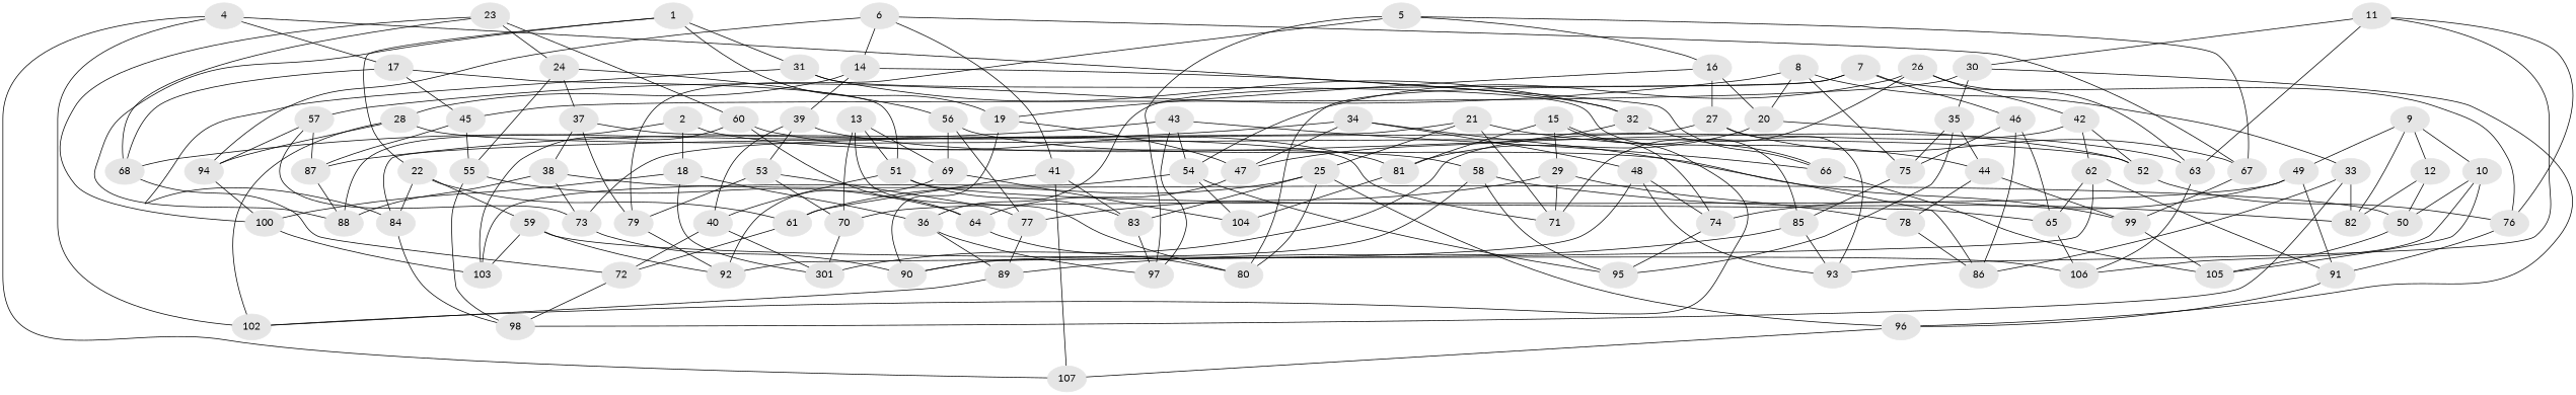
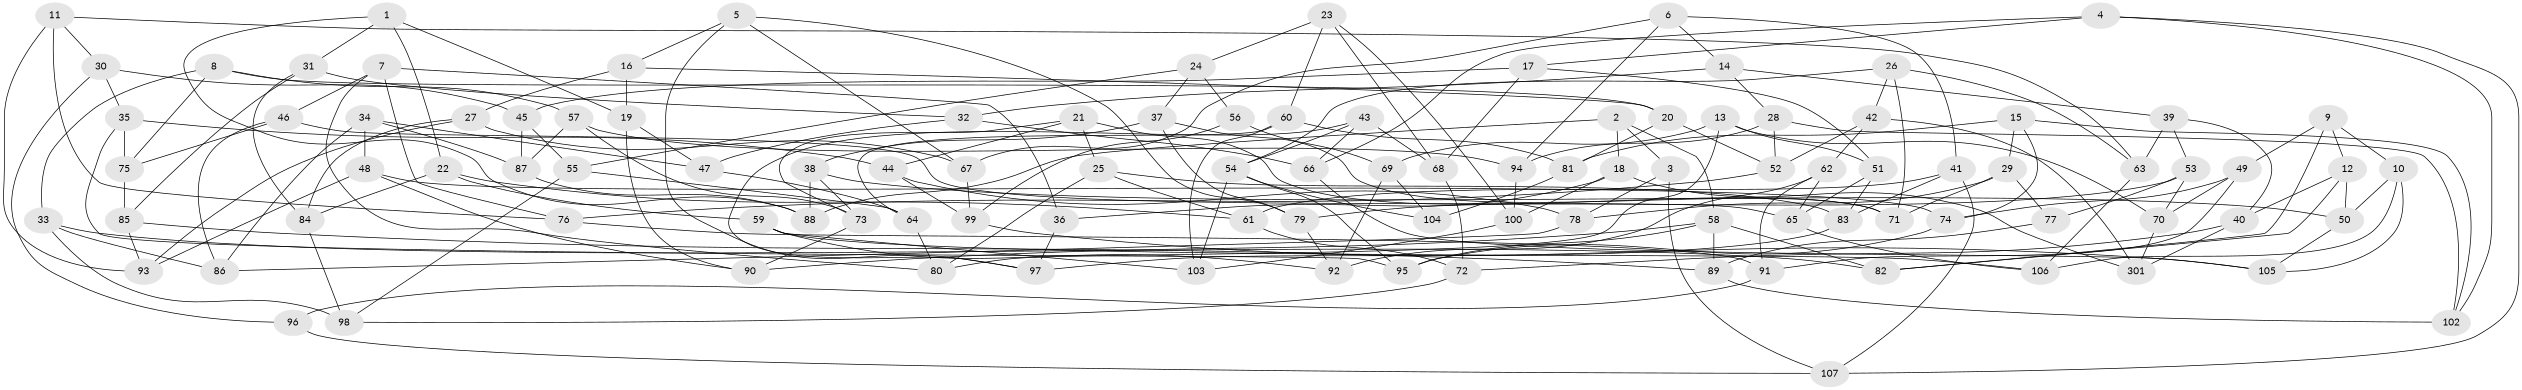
  graph {
    fontname=Lato
    node [color=gray90 fontname=Lato style=filled]
    edge [fontname=Lato]
    1
    19
    22
    31
    88
    47
    90
    61
    59
    84
    32
    85
    2
+   3
    18
    58
    78
    107
    36
    100
    n21 [label=301]
    82
    95
    72
    86
    4
    17
    66
    102
    51
    45
    68
    105
    5
    16
    67
    79
    97
    20
    27
    99
    92
    6
    14
    41
    94
    28
    39
    83
    7
    46
    76
    80
    89
    75
    65
    91
    8
    33
    57
    81
    52
    98
    73
    87
    9
    10
    12
    49
    50
    106
    40
    70
    74
    11
    30
    63
    93
    96
    35
    13
    69
    104
    53
    15
    29
    71
    77
    55
    103
    64
    21
    25
    44
    23
    24
    60
    37
    56
    38
    26
    42
    54
    62
    34
    48
    43
    1 -- 19
    1 -- 22
    1 -- 31
    1 -- 88
    19 -- 47
    19 -- 90
    22 -- 61
    22 -- 59
    22 -- 84
    31 -- 84
    31 -- 32
    31 -- 85
    47 -- 64
    61 -- 72
    59 -- 92
    59 -- 106
    59 -- 103
    84 -- 98
    32 -- 47
    32 -- 66
    85 -- 89
    85 -- 93
    2 -- 88
+   2 -- 3
    2 -- 18
    2 -- 58
+   3 -- 78
+   3 -- 107
    18 -- 36
    18 -- 100
    18 -- n21
    58 -- 90
    58 -- 82
    58 -- 95
    78 -- 86
    36 -- 97
-   36 -- 89
+   58 -- 89
    100 -- 103
    72 -- 98
    4 -- 107
    4 -- 17
    4 -- 66
    4 -- 102
    17 -- 51
    17 -- 45
    17 -- 68
    66 -- 105
    51 -- 83
    51 -- 65
    45 -- 87
    45 -- 55
    68 -- 72
    5 -- 16
    5 -- 67
    5 -- 79
    5 -- 97
    16 -- 19
    16 -- 20
    16 -- 27
    67 -- 99
    79 -- 92
    20 -- 81
    20 -- 52
    27 -- 84
    27 -- 67
    27 -- 93
    99 -- 105
    6 -- 67
    6 -- 14
    6 -- 41
    6 -- 94
    14 -- 32
    14 -- 28
    14 -- 39
    41 -- 61
    41 -- 107
    41 -- 83
    94 -- 100
    28 -- 102
    28 -- 94
    28 -- 52
    39 -- 40
    39 -- 63
    39 -- 53
    83 -- 97
    7 -- 36
    7 -- 46
    7 -- 76
    7 -- 80
    46 -- 86
    46 -- 75
    46 -- 65
    76 -- 91
    89 -- 102
    75 -- 85
    65 -- 106
    91 -- 96
    8 -- 20
    8 -- 75
    8 -- 33
    8 -- 57
    33 -- 82
    33 -- 86
    33 -- 98
    57 -- 94
    57 -- 73
    57 -- 87
    81 -- 104
    52 -- 76
    73 -- 90
    87 -- 88
    9 -- 82
    9 -- 10
    9 -- 12
    9 -- 49
    10 -- 105
    10 -- 50
    10 -- 106
    12 -- 82
    12 -- 50
-   51 -- 40
+   12 -- 40
    49 -- 91
    49 -- 70
    49 -- 74
    50 -- 105
    40 -- n21
    40 -- 72
    70 -- n21
    74 -- 95
    11 -- 76
    11 -- 30
    11 -- 63
    11 -- 93
    30 -- 45
    30 -- 96
    30 -- 35
    63 -- 106
    96 -- 107
    35 -- 95
    35 -- 75
    35 -- 44
    13 -- 51
    13 -- 80
    13 -- 70
    13 -- 69
    69 -- 92
    69 -- 104
    53 -- 79
    53 -- 70
    53 -- 77
    15 -- 102
    15 -- 81
    15 -- 74
    15 -- 29
    29 -- 78
    29 -- 71
    29 -- 77
    77 -- 89
    55 -- 98
    55 -- 64
    64 -- 80
    21 -- 73
    21 -- 71
    21 -- 25
    21 -- 44
    25 -- 61
    25 -- 83
    25 -- 80
-   25 -- 96
    44 -- 78
    44 -- 99
    23 -- 100
    23 -- 68
    23 -- 24
    23 -- 60
    24 -- 55
    24 -- 37
    24 -- 56
    60 -- 81
    60 -- 103
    60 -- 64
    37 -- 79
    37 -- 71
    37 -- 38
    56 -- 99
    56 -- 69
-   56 -- 77
    38 -- 88
    38 -- 73
    38 -- 50
    26 -- 63
    26 -- 71
    26 -- 42
    26 -- 54
    42 -- n21
    42 -- 52
    42 -- 62
    54 -- 95
    54 -- 104
    54 -- 103
    62 -- 92
    62 -- 65
    62 -- 91
    34 -- 47
    34 -- 86
    34 -- 87
    34 -- 48
    48 -- 90
    48 -- 74
    48 -- 93
    43 -- 66
    43 -- 68
    43 -- 97
    43 -- 54
  }
